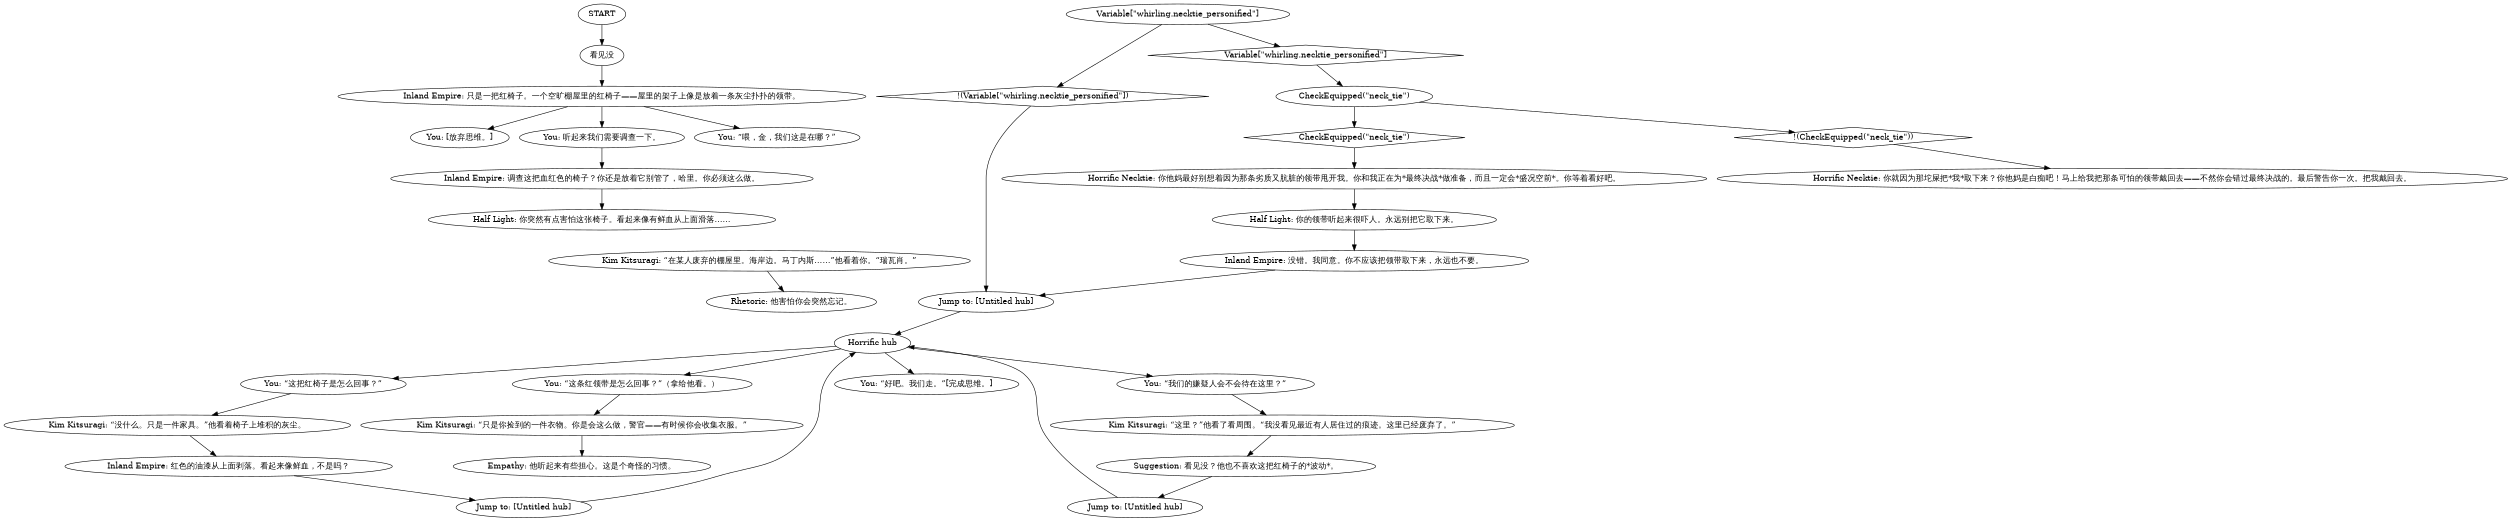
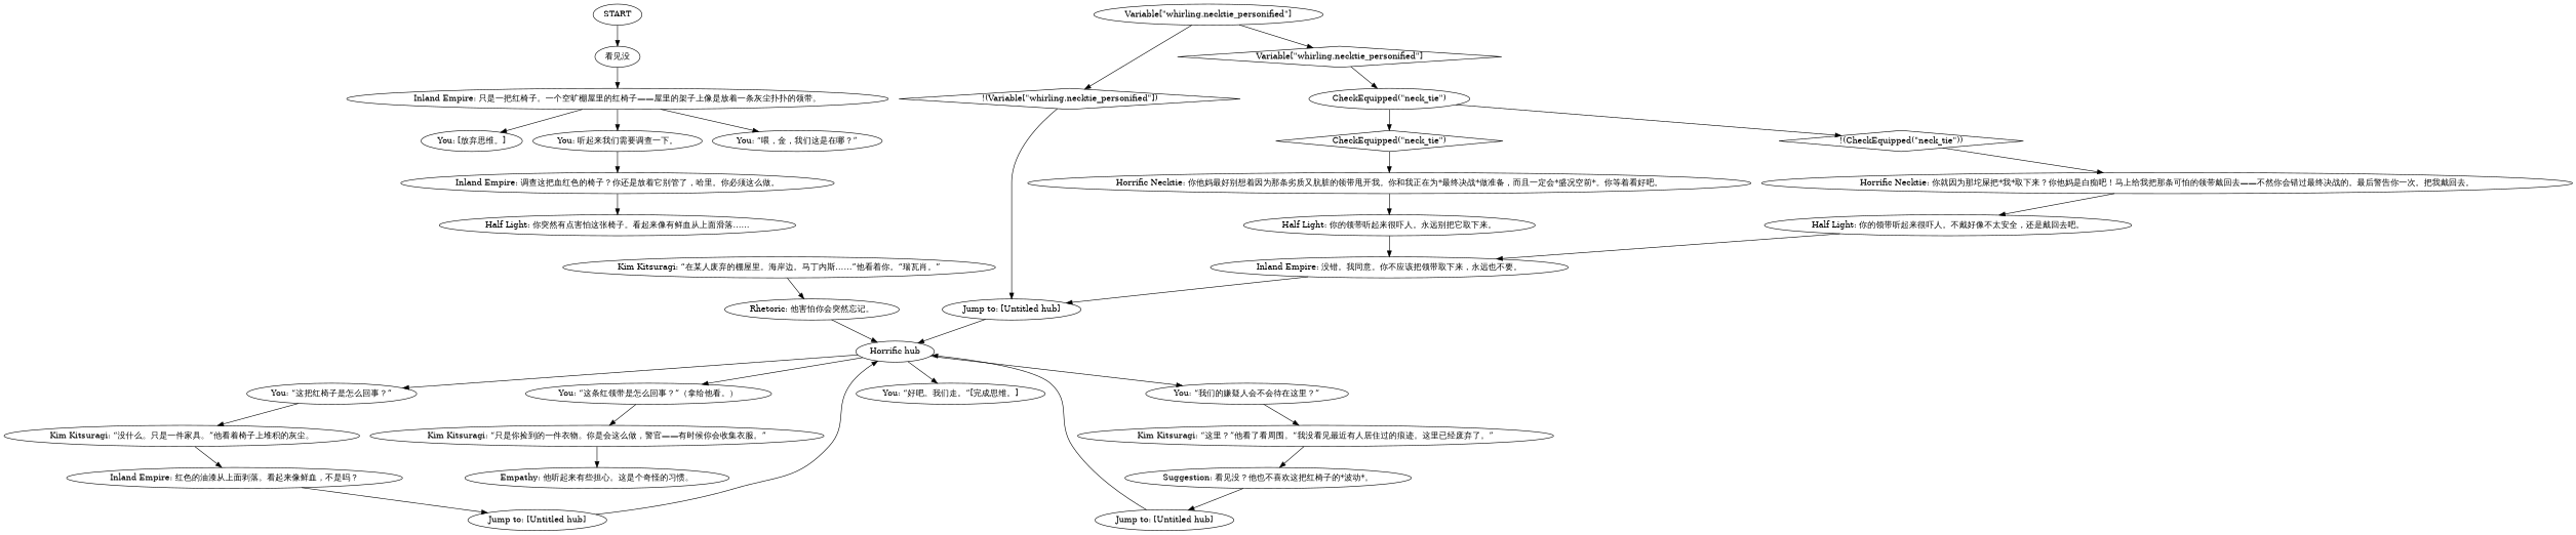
  digraph {
    n1 [label=START]
    n2 [label="看见没"]
    n3 [label="Inland Empire: 只是一把红椅子。一个空旷棚屋里的红椅子——屋里的架子上像是放着一条灰尘扑扑的领带。"]
    n4 [label="You: [放弃思维。]"]
    n5 [label="You: 听起来我们需要调查一下。"]
    n6 [label="You: “喂，金，我们这是在哪？”"]
    n7 [label="Inland Empire: 调查这把血红色的椅子？你还是放着它别管了，哈里。你必须这么做。"]
    n8 [label="CheckEquipped(\"neck_tie\")"]
    n9 [label="CheckEquipped(\"neck_tie\")" shape=diamond]
    n10 [label="!(CheckEquipped(\"neck_tie\"))" shape=diamond]
    n11 [label="Horrific Necktie: 你他妈最好别想着因为那条劣质又肮脏的领带甩开我。你和我正在为*最终决战*做准备，而且一定会*盛况空前*。你等着看好吧。"]
    n12 [label="Horrific Necktie: 你就因为那坨屎把*我*取下来？你他妈是白痴吧！马上给我把那条可怕的领带戴回去——不然你会错过最终决战的。最后警告你一次。把我戴回去。"]
    n13 [label="Half Light: 你的领带听起来很吓人。永远别把它取下来。"]
+   n14 [label="Half Light: 你的领带听起来很吓人。不戴好像不太安全，还是戴回去吧。"]
    n15 [label="Jump to: [Untitled hub]"]
    n16 [label="Horrific hub"]
    n17 [label="You: “这把红椅子是怎么回事？”"]
    n18 [label="You: “这条红领带是怎么回事？”（拿给他看。）"]
    n19 [label="You: “我们的嫌疑人会不会待在这里？”"]
    n20 [label="You: “好吧。我们走。”[完成思维。]"]
    n21 [label="Inland Empire: 没错。我同意。你不应该把领带取下来，永远也不要。"]
    n22 [label="Half Light: 你突然有点害怕这张椅子。看起来像有鲜血从上面滑落……"]
    n23 [label="Variable[\"whirling.necktie_personified\"]"]
    n24 [label="Variable[\"whirling.necktie_personified\"]" shape=diamond]
    n25 [label="!(Variable[\"whirling.necktie_personified\"])" shape=diamond]
    n26 [label="Kim Kitsuragi: “没什么。只是一件家具。”他看着椅子上堆积的灰尘。"]
    n27 [label="Inland Empire: 红色的油漆从上面剥落。看起来像鲜血，不是吗？"]
    n28 [label="Jump to: [Untitled hub]"]
    n29 [label="Kim Kitsuragi: “在某人废弃的棚屋里。海岸边。马丁内斯……”他看着你。“瑞瓦肖。”"]
    n30 [label="Rhetoric: 他害怕你会突然忘记。"]
    n31 [label="Kim Kitsuragi: “只是你捡到的一件衣物。你是会这么做，警官——有时候你会收集衣服。”"]
    n32 [label="Kim Kitsuragi: “这里？”他看了看周围。“我没看见最近有人居住过的痕迹。这里已经废弃了。”"]
    n33 [label="Empathy: 他听起来有些担心。这是个奇怪的习惯。"]
    n34 [label="Suggestion: 看见没？他也不喜欢这把红椅子的*波动*。"]
    n35 [label="Jump to: [Untitled hub]"]
    n1 -> n2
    n2 -> n3
    n3 -> n4
    n3 -> n5
    n3 -> n6
    n5 -> n7
    n7 -> n22
    n8 -> n9
    n8 -> n10
    n9 -> n11
    n10 -> n12
    n11 -> n13
+   n12 -> n14
    n13 -> n21
+   n14 -> n21
    n15 -> n16
    n16 -> n17
    n16 -> n18
    n16 -> n19
    n16 -> n20
    n17 -> n26
    n18 -> n31
    n19 -> n32
    n21 -> n15
    n23 -> n24
    n23 -> n25
    n24 -> n8
    n25 -> n15
    n26 -> n27
    n27 -> n28
    n28 -> n16
    n29 -> n30
+   n30 -> n16
    n31 -> n33
    n32 -> n34
    n34 -> n35
    n35 -> n16
  }
